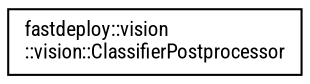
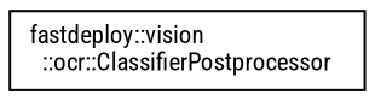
  digraph {
    rankdir=TB
    fontname="Roboto Condensed"
-   n1 [color=black fillcolor=white fontname="Roboto Condensed" fontsize=10 height=0.2 label="fastdeploy::vision\l::vision::ClassifierPostprocessor" shape=record style=filled width=0.4]
+   n1 [color=black fillcolor=white fontname="Roboto Condensed" fontsize=10 height=0.2 label="fastdeploy::vision\l::ocr::ClassifierPostprocessor" shape=record style=filled width=0.4]
  }
